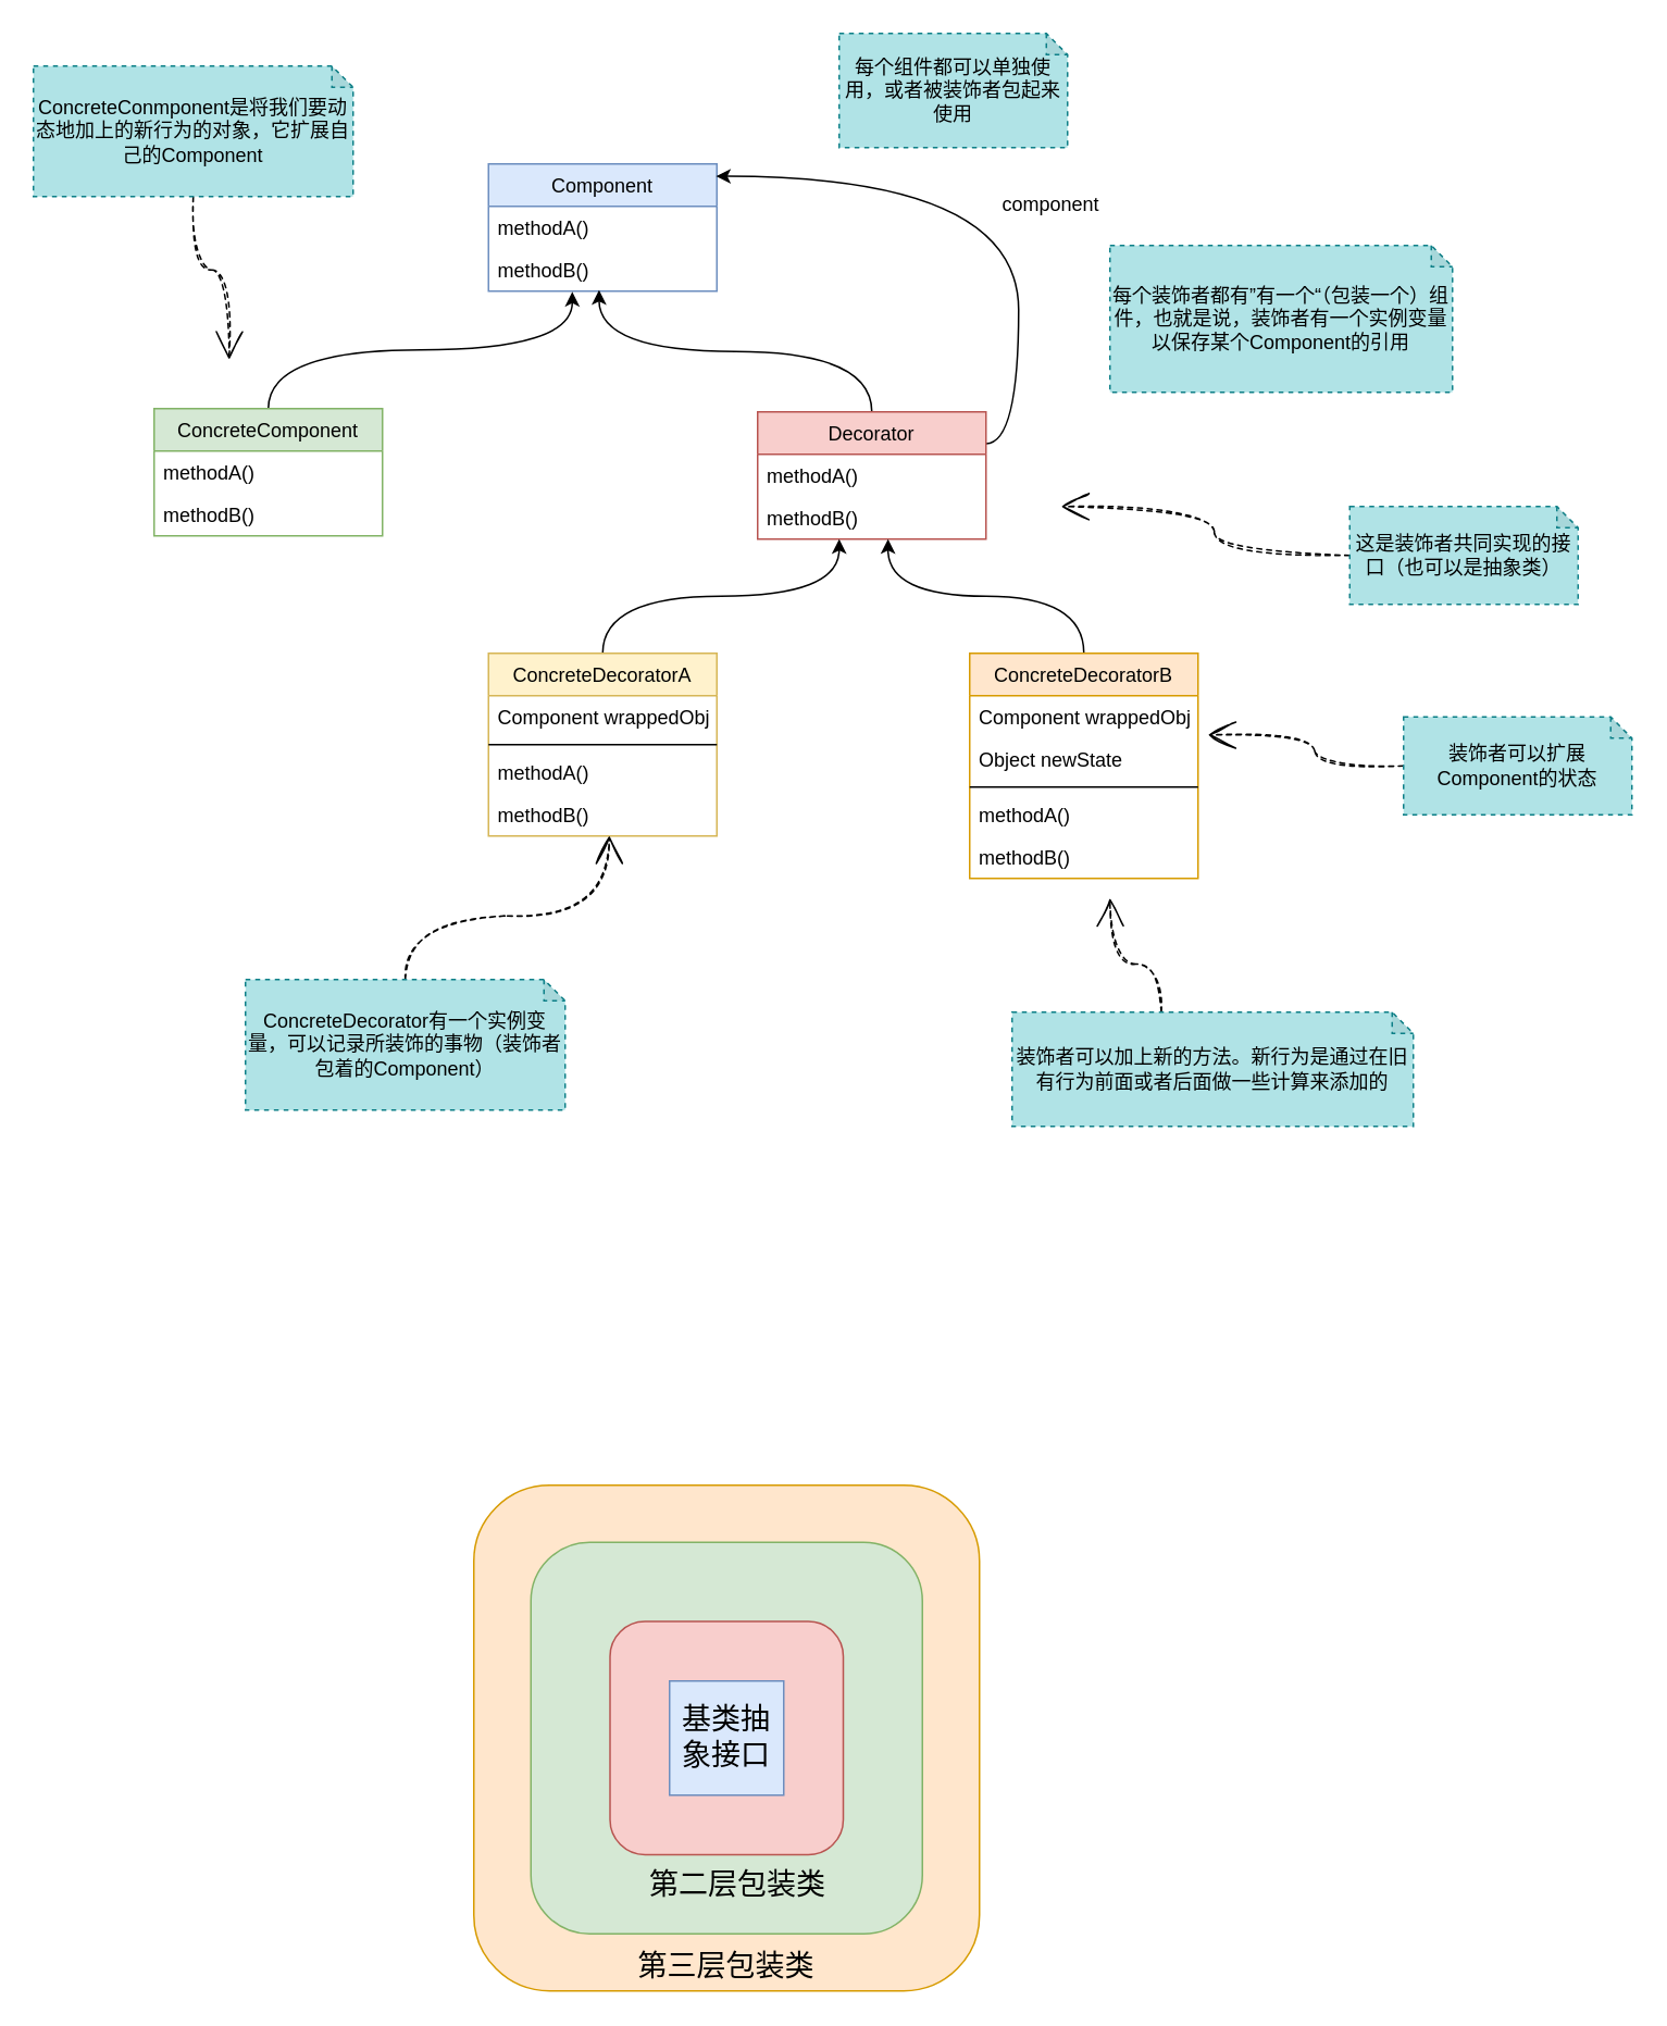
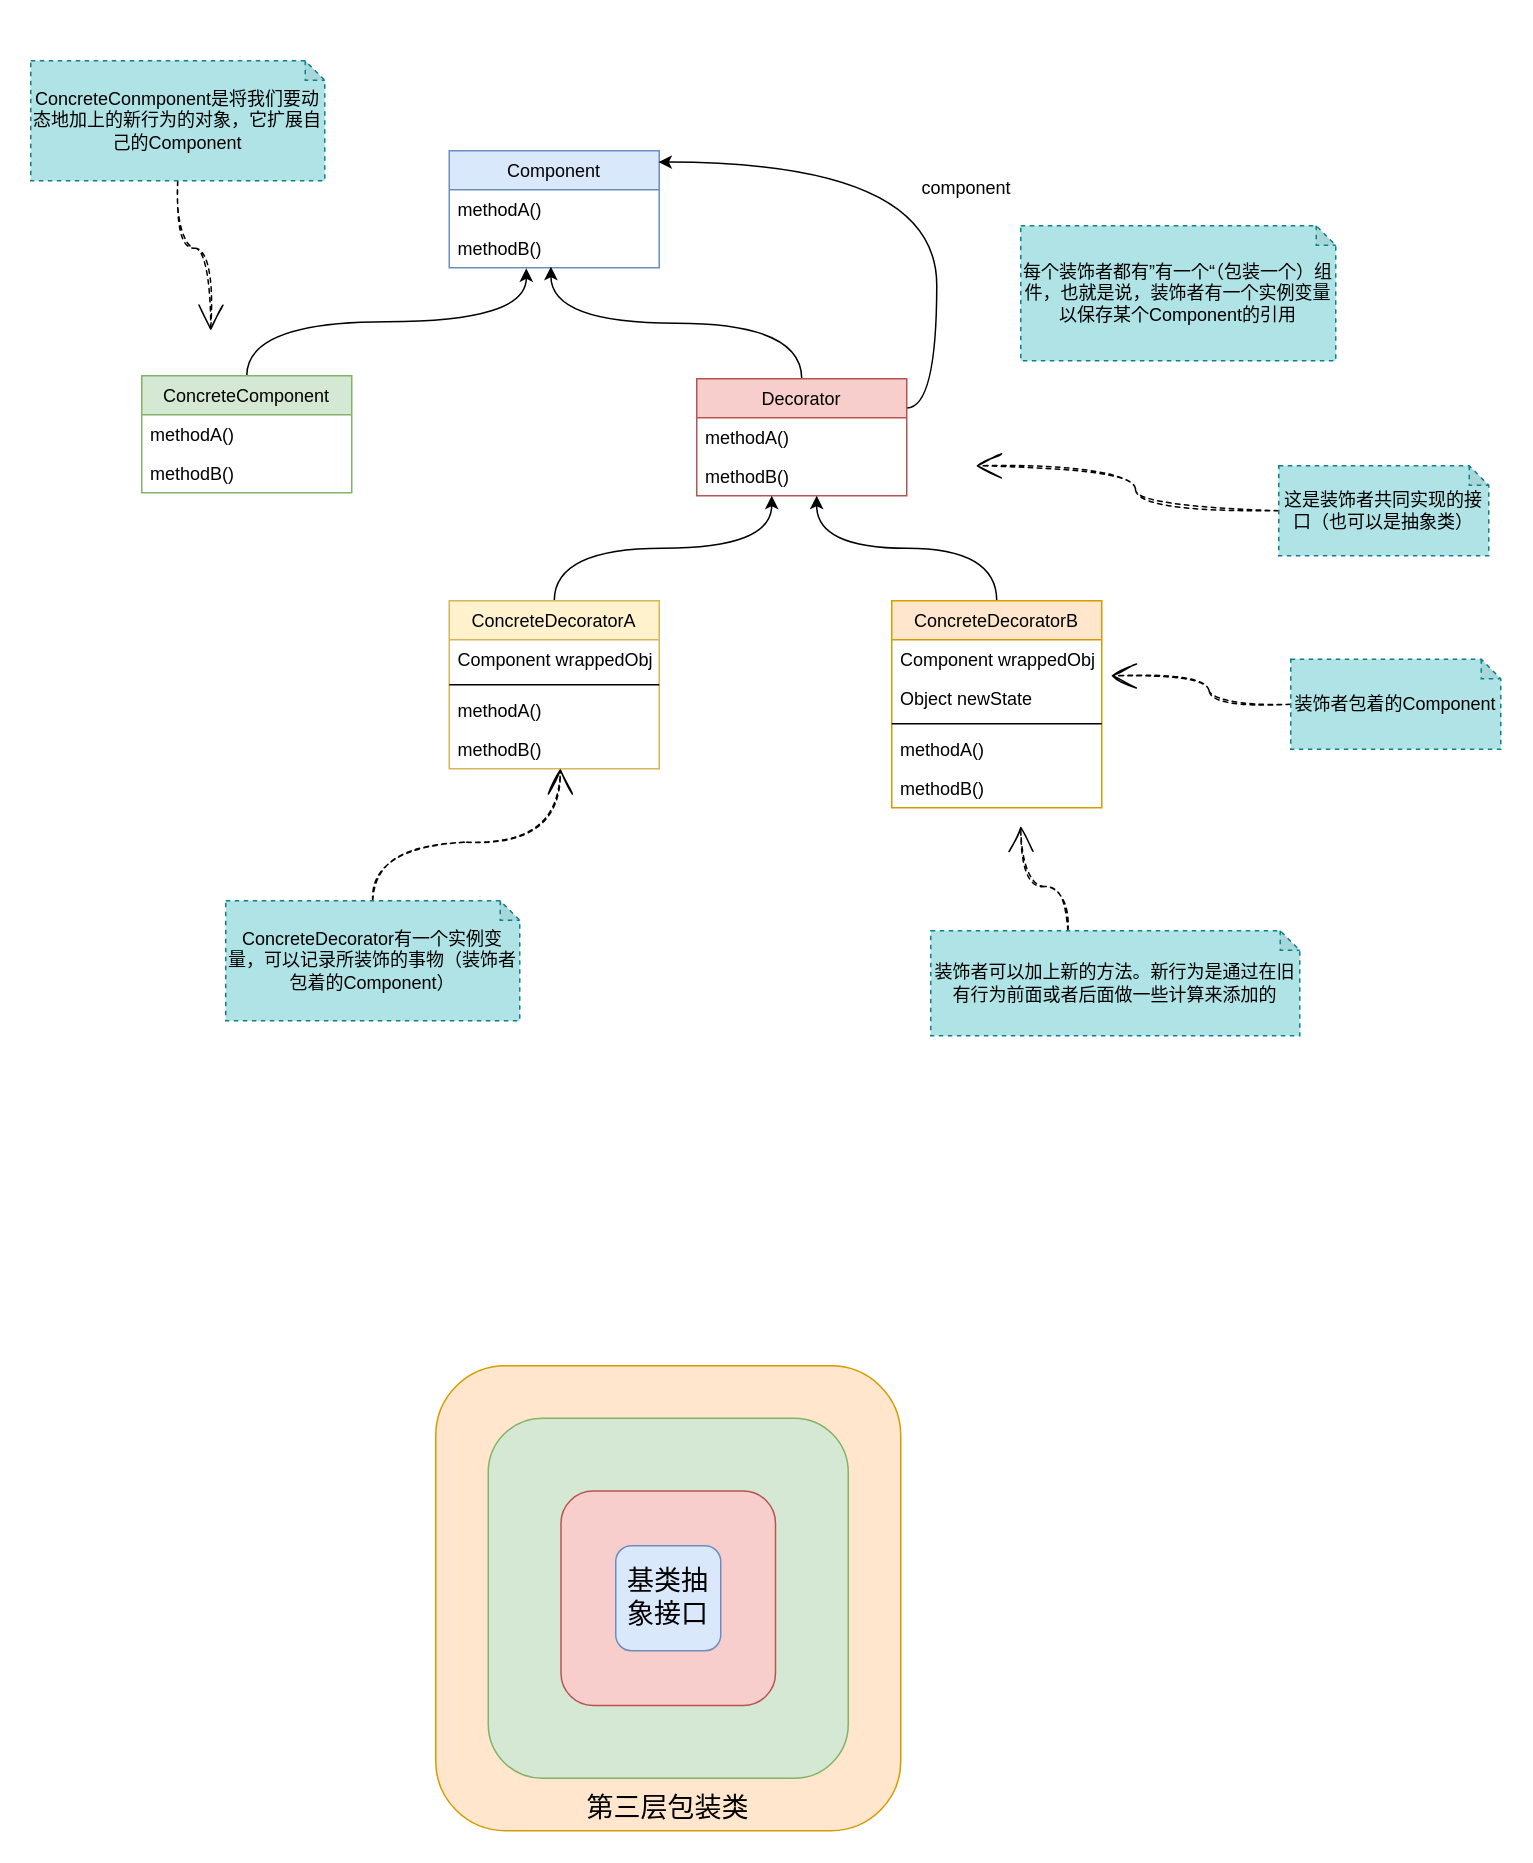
  <mxCell id="0" />
  <mxCell id="1" parent="0" />
  <mxCell id="2" value="" style="rounded=1;whiteSpace=wrap;html=1;fontSize=18;fillColor=#ffe6cc;strokeColor=#d79b00;" parent="1" vertex="1"><mxGeometry x="290" y="910" width="310" height="310" as="geometry" /></mxCell>
  <mxCell id="3" value="" style="rounded=1;whiteSpace=wrap;html=1;fontSize=18;fillColor=#d5e8d4;strokeColor=#82b366;" parent="1" vertex="1"><mxGeometry x="325" y="945" width="240" height="240" as="geometry" /></mxCell>
  <mxCell id="4" value="" style="rounded=1;whiteSpace=wrap;html=1;fontSize=18;fillColor=#f8cecc;strokeColor=#b85450;" parent="1" vertex="1"><mxGeometry x="373.5" y="993.5" width="143" height="143" as="geometry" /></mxCell>
- <mxCell id="5" value="基类抽象接口" style="whiteSpace=wrap;html=1;fillColor=#dae8fc;strokeColor=#6c8ebf;fontSize=18;rounded=0;" parent="1" vertex="1"><mxGeometry x="410" y="1030" width="70" height="70" as="geometry" /></mxCell>
- <mxCell id="6" value="第二层包装类" style="text;html=1;strokeColor=none;fillColor=none;align=center;verticalAlign=middle;whiteSpace=wrap;rounded=0;fontSize=18;" parent="1" vertex="1"><mxGeometry x="386.5" y="1140" width="130" height="30" as="geometry" /></mxCell>
+ <mxCell id="5" value="基类抽象接口" style="rounded=1;whiteSpace=wrap;html=1;fillColor=#dae8fc;strokeColor=#6c8ebf;fontSize=18;" parent="1" vertex="1"><mxGeometry x="410" y="1030" width="70" height="70" as="geometry" /></mxCell>
  <mxCell id="7" value="第三层包装类" style="text;html=1;strokeColor=none;fillColor=none;align=center;verticalAlign=middle;whiteSpace=wrap;rounded=0;fontSize=18;" parent="1" vertex="1"><mxGeometry x="380" y="1190" width="130" height="30" as="geometry" /></mxCell>
  <mxCell id="8" value="Component" style="swimlane;fontStyle=0;childLayout=stackLayout;horizontal=1;startSize=26;fillColor=#dae8fc;horizontalStack=0;resizeParent=1;resizeParentMax=0;resizeLast=0;collapsible=1;marginBottom=0;strokeColor=#6c8ebf;" vertex="1" parent="1"><mxGeometry x="299" y="100" width="140" height="78" as="geometry" /></mxCell>
  <mxCell id="9" value="methodA()" style="text;strokeColor=none;fillColor=none;align=left;verticalAlign=top;spacingLeft=4;spacingRight=4;overflow=hidden;rotatable=0;points=[[0,0.5],[1,0.5]];portConstraint=eastwest;" vertex="1" parent="8"><mxGeometry y="26" width="140" height="26" as="geometry" /></mxCell>
  <mxCell id="10" value="methodB()" style="text;strokeColor=none;fillColor=none;align=left;verticalAlign=top;spacingLeft=4;spacingRight=4;overflow=hidden;rotatable=0;points=[[0,0.5],[1,0.5]];portConstraint=eastwest;" vertex="1" parent="8"><mxGeometry y="52" width="140" height="26" as="geometry" /></mxCell>
  <mxCell id="11" style="edgeStyle=orthogonalEdgeStyle;curved=1;rounded=0;orthogonalLoop=1;jettySize=auto;html=1;exitX=0.5;exitY=0;exitDx=0;exitDy=0;entryX=0.367;entryY=1.016;entryDx=0;entryDy=0;entryPerimeter=0;" edge="1" parent="1" source="12" target="10"><mxGeometry relative="1" as="geometry" /></mxCell>
  <mxCell id="12" value="ConcreteComponent" style="swimlane;fontStyle=0;childLayout=stackLayout;horizontal=1;startSize=26;fillColor=#d5e8d4;horizontalStack=0;resizeParent=1;resizeParentMax=0;resizeLast=0;collapsible=1;marginBottom=0;strokeColor=#82b366;" vertex="1" parent="1"><mxGeometry x="94" y="250" width="140" height="78" as="geometry" /></mxCell>
  <mxCell id="13" value="methodA()" style="text;strokeColor=none;fillColor=none;align=left;verticalAlign=top;spacingLeft=4;spacingRight=4;overflow=hidden;rotatable=0;points=[[0,0.5],[1,0.5]];portConstraint=eastwest;" vertex="1" parent="12"><mxGeometry y="26" width="140" height="26" as="geometry" /></mxCell>
  <mxCell id="14" value="methodB()" style="text;strokeColor=none;fillColor=none;align=left;verticalAlign=top;spacingLeft=4;spacingRight=4;overflow=hidden;rotatable=0;points=[[0,0.5],[1,0.5]];portConstraint=eastwest;" vertex="1" parent="12"><mxGeometry y="52" width="140" height="26" as="geometry" /></mxCell>
  <mxCell id="15" style="edgeStyle=orthogonalEdgeStyle;curved=1;rounded=0;orthogonalLoop=1;jettySize=auto;html=1;exitX=0.5;exitY=0;exitDx=0;exitDy=0;entryX=0.484;entryY=0.973;entryDx=0;entryDy=0;entryPerimeter=0;" edge="1" parent="1" source="17" target="10"><mxGeometry relative="1" as="geometry" /></mxCell>
  <mxCell id="16" style="edgeStyle=orthogonalEdgeStyle;curved=1;rounded=0;orthogonalLoop=1;jettySize=auto;html=1;exitX=1;exitY=0.25;exitDx=0;exitDy=0;entryX=0.996;entryY=0.097;entryDx=0;entryDy=0;entryPerimeter=0;" edge="1" parent="1" source="17" target="8"><mxGeometry relative="1" as="geometry" /></mxCell>
  <mxCell id="17" value="Decorator" style="swimlane;fontStyle=0;childLayout=stackLayout;horizontal=1;startSize=26;fillColor=#f8cecc;horizontalStack=0;resizeParent=1;resizeParentMax=0;resizeLast=0;collapsible=1;marginBottom=0;strokeColor=#b85450;" vertex="1" parent="1"><mxGeometry x="464" y="252" width="140" height="78" as="geometry" /></mxCell>
  <mxCell id="18" value="methodA()" style="text;strokeColor=none;fillColor=none;align=left;verticalAlign=top;spacingLeft=4;spacingRight=4;overflow=hidden;rotatable=0;points=[[0,0.5],[1,0.5]];portConstraint=eastwest;" vertex="1" parent="17"><mxGeometry y="26" width="140" height="26" as="geometry" /></mxCell>
  <mxCell id="19" value="methodB()" style="text;strokeColor=none;fillColor=none;align=left;verticalAlign=top;spacingLeft=4;spacingRight=4;overflow=hidden;rotatable=0;points=[[0,0.5],[1,0.5]];portConstraint=eastwest;" vertex="1" parent="17"><mxGeometry y="52" width="140" height="26" as="geometry" /></mxCell>
  <mxCell id="20" style="edgeStyle=orthogonalEdgeStyle;rounded=0;orthogonalLoop=1;jettySize=auto;html=1;exitX=0.5;exitY=0;exitDx=0;exitDy=0;entryX=0.357;entryY=1;entryDx=0;entryDy=0;entryPerimeter=0;curved=1;" edge="1" parent="1" source="21" target="19"><mxGeometry relative="1" as="geometry" /></mxCell>
  <mxCell id="21" value="ConcreteDecoratorA" style="swimlane;fontStyle=0;childLayout=stackLayout;horizontal=1;startSize=26;fillColor=#fff2cc;horizontalStack=0;resizeParent=1;resizeParentMax=0;resizeLast=0;collapsible=1;marginBottom=0;strokeColor=#d6b656;" vertex="1" parent="1"><mxGeometry x="299" y="400" width="140" height="112" as="geometry" /></mxCell>
  <mxCell id="22" value="Component wrappedObj" style="text;strokeColor=none;fillColor=none;align=left;verticalAlign=top;spacingLeft=4;spacingRight=4;overflow=hidden;rotatable=0;points=[[0,0.5],[1,0.5]];portConstraint=eastwest;" vertex="1" parent="21"><mxGeometry y="26" width="140" height="26" as="geometry" /></mxCell>
  <mxCell id="23" value="" style="line;strokeWidth=1;fillColor=none;align=left;verticalAlign=middle;spacingTop=-1;spacingLeft=3;spacingRight=3;rotatable=0;labelPosition=right;points=[];portConstraint=eastwest;" vertex="1" parent="21"><mxGeometry y="52" width="140" height="8" as="geometry" /></mxCell>
  <mxCell id="24" value="methodA()" style="text;strokeColor=none;fillColor=none;align=left;verticalAlign=top;spacingLeft=4;spacingRight=4;overflow=hidden;rotatable=0;points=[[0,0.5],[1,0.5]];portConstraint=eastwest;" vertex="1" parent="21"><mxGeometry y="60" width="140" height="26" as="geometry" /></mxCell>
  <mxCell id="25" value="methodB()" style="text;strokeColor=none;fillColor=none;align=left;verticalAlign=top;spacingLeft=4;spacingRight=4;overflow=hidden;rotatable=0;points=[[0,0.5],[1,0.5]];portConstraint=eastwest;" vertex="1" parent="21"><mxGeometry y="86" width="140" height="26" as="geometry" /></mxCell>
  <mxCell id="26" style="edgeStyle=orthogonalEdgeStyle;curved=1;rounded=0;orthogonalLoop=1;jettySize=auto;html=1;exitX=0.5;exitY=0;exitDx=0;exitDy=0;entryX=0.571;entryY=1;entryDx=0;entryDy=0;entryPerimeter=0;" edge="1" parent="1" source="27" target="19"><mxGeometry relative="1" as="geometry" /></mxCell>
  <mxCell id="27" value="ConcreteDecoratorB" style="swimlane;fontStyle=0;childLayout=stackLayout;horizontal=1;startSize=26;fillColor=#ffe6cc;horizontalStack=0;resizeParent=1;resizeParentMax=0;resizeLast=0;collapsible=1;marginBottom=0;strokeColor=#d79b00;" vertex="1" parent="1"><mxGeometry x="594" y="400" width="140" height="138" as="geometry" /></mxCell>
  <mxCell id="28" value="Component wrappedObj" style="text;strokeColor=none;fillColor=none;align=left;verticalAlign=top;spacingLeft=4;spacingRight=4;overflow=hidden;rotatable=0;points=[[0,0.5],[1,0.5]];portConstraint=eastwest;" vertex="1" parent="27"><mxGeometry y="26" width="140" height="26" as="geometry" /></mxCell>
  <mxCell id="29" value="Object newState" style="text;strokeColor=none;fillColor=none;align=left;verticalAlign=top;spacingLeft=4;spacingRight=4;overflow=hidden;rotatable=0;points=[[0,0.5],[1,0.5]];portConstraint=eastwest;" vertex="1" parent="27"><mxGeometry y="52" width="140" height="26" as="geometry" /></mxCell>
  <mxCell id="30" value="" style="line;strokeWidth=1;fillColor=none;align=left;verticalAlign=middle;spacingTop=-1;spacingLeft=3;spacingRight=3;rotatable=0;labelPosition=right;points=[];portConstraint=eastwest;" vertex="1" parent="27"><mxGeometry y="78" width="140" height="8" as="geometry" /></mxCell>
  <mxCell id="31" value="methodA()" style="text;strokeColor=none;fillColor=none;align=left;verticalAlign=top;spacingLeft=4;spacingRight=4;overflow=hidden;rotatable=0;points=[[0,0.5],[1,0.5]];portConstraint=eastwest;" vertex="1" parent="27"><mxGeometry y="86" width="140" height="26" as="geometry" /></mxCell>
  <mxCell id="32" value="methodB()" style="text;strokeColor=none;fillColor=none;align=left;verticalAlign=top;spacingLeft=4;spacingRight=4;overflow=hidden;rotatable=0;points=[[0,0.5],[1,0.5]];portConstraint=eastwest;" vertex="1" parent="27"><mxGeometry y="112" width="140" height="26" as="geometry" /></mxCell>
- <mxCell id="33" value="每个组件都可以单独使用，或者被装饰者包起来使用" style="shape=note;whiteSpace=wrap;html=1;backgroundOutline=1;darkOpacity=0.05;size=13;fillColor=#b0e3e6;strokeColor=#0e8088;dashed=1;" vertex="1" parent="1"><mxGeometry x="514" y="20" width="140" height="70" as="geometry" /></mxCell>
  <mxCell id="34" value="component" style="text;html=1;strokeColor=none;fillColor=none;align=center;verticalAlign=middle;whiteSpace=wrap;rounded=0;dashed=1;" vertex="1" parent="1"><mxGeometry x="614" y="110" width="60" height="30" as="geometry" /></mxCell>
  <mxCell id="35" style="edgeStyle=orthogonalEdgeStyle;curved=1;rounded=0;sketch=1;orthogonalLoop=1;jettySize=auto;html=1;exitX=0;exitY=0.5;exitDx=0;exitDy=0;exitPerimeter=0;dashed=1;endArrow=open;endFill=0;endSize=15;" edge="1" parent="1" source="36"><mxGeometry relative="1" as="geometry"><mxPoint x="650" y="310" as="targetPoint" /></mxGeometry></mxCell>
- <mxCell id="36" value="这是装饰者共同实现的接口（也可以是抽象类）" style="shape=note;whiteSpace=wrap;html=1;backgroundOutline=1;darkOpacity=0.05;size=13;fillColor=#b0e3e6;strokeColor=#0e8088;dashed=1;" vertex="1" parent="1"><mxGeometry x="827" y="310" width="140" height="60" as="geometry" /></mxCell>
+ <mxCell id="36" value="这是装饰者共同实现的接口（也可以是抽象类）" style="shape=note;whiteSpace=wrap;html=1;backgroundOutline=1;darkOpacity=0.05;size=13;fillColor=#b0e3e6;strokeColor=#0e8088;dashed=1;" vertex="1" parent="1"><mxGeometry x="852" y="310" width="140" height="60" as="geometry" /></mxCell>
  <mxCell id="37" style="edgeStyle=orthogonalEdgeStyle;curved=1;rounded=0;sketch=1;orthogonalLoop=1;jettySize=auto;html=1;exitX=0;exitY=0.5;exitDx=0;exitDy=0;exitPerimeter=0;dashed=1;endArrow=open;endFill=0;endSize=15;" edge="1" parent="1" source="38"><mxGeometry relative="1" as="geometry"><mxPoint x="740" y="450" as="targetPoint" /></mxGeometry></mxCell>
- <mxCell id="38" value="装饰者可以扩展Component的状态" style="shape=note;whiteSpace=wrap;html=1;backgroundOutline=1;darkOpacity=0.05;size=13;fillColor=#b0e3e6;strokeColor=#0e8088;dashed=1;" vertex="1" parent="1"><mxGeometry x="860" y="439" width="140" height="60" as="geometry" /></mxCell>
+ <mxCell id="38" value="装饰者包着的Component" style="shape=note;whiteSpace=wrap;html=1;backgroundOutline=1;darkOpacity=0.05;size=13;fillColor=#b0e3e6;strokeColor=#0e8088;dashed=1;" vertex="1" parent="1"><mxGeometry x="860" y="439" width="140" height="60" as="geometry" /></mxCell>
  <mxCell id="39" style="edgeStyle=orthogonalEdgeStyle;curved=1;rounded=0;sketch=1;orthogonalLoop=1;jettySize=auto;html=1;exitX=0;exitY=0;exitDx=91.5;exitDy=0;exitPerimeter=0;dashed=1;endArrow=open;endFill=0;endSize=15;" edge="1" parent="1" source="40"><mxGeometry relative="1" as="geometry"><mxPoint x="680" y="550" as="targetPoint" /></mxGeometry></mxCell>
  <mxCell id="40" value="装饰者可以加上新的方法。新行为是通过在旧有行为前面或者后面做一些计算来添加的" style="shape=note;whiteSpace=wrap;html=1;backgroundOutline=1;darkOpacity=0.05;size=13;fillColor=#b0e3e6;strokeColor=#0e8088;dashed=1;" vertex="1" parent="1"><mxGeometry x="620" y="620" width="246" height="70" as="geometry" /></mxCell>
  <mxCell id="41" style="edgeStyle=orthogonalEdgeStyle;curved=1;rounded=0;sketch=1;orthogonalLoop=1;jettySize=auto;html=1;exitX=0.5;exitY=0;exitDx=0;exitDy=0;exitPerimeter=0;entryX=0.529;entryY=0.989;entryDx=0;entryDy=0;entryPerimeter=0;dashed=1;endArrow=open;endFill=0;endSize=15;" edge="1" parent="1" source="42" target="25"><mxGeometry relative="1" as="geometry" /></mxCell>
  <mxCell id="42" value="ConcreteDecorator有一个实例变量，可以记录所装饰的事物（装饰者包着的Component）" style="shape=note;whiteSpace=wrap;html=1;backgroundOutline=1;darkOpacity=0.05;size=13;fillColor=#b0e3e6;strokeColor=#0e8088;dashed=1;" vertex="1" parent="1"><mxGeometry x="150" y="600" width="196" height="80" as="geometry" /></mxCell>
  <mxCell id="43" style="edgeStyle=orthogonalEdgeStyle;curved=1;rounded=0;sketch=1;orthogonalLoop=1;jettySize=auto;html=1;exitX=0.5;exitY=1;exitDx=0;exitDy=0;exitPerimeter=0;dashed=1;endArrow=open;endFill=0;endSize=15;" edge="1" parent="1" source="44"><mxGeometry relative="1" as="geometry"><mxPoint x="140" y="220" as="targetPoint" /></mxGeometry></mxCell>
  <mxCell id="44" value="ConcreteConmponent是将我们要动态地加上的新行为的对象，它扩展自己的Component" style="shape=note;whiteSpace=wrap;html=1;backgroundOutline=1;darkOpacity=0.05;size=13;fillColor=#b0e3e6;strokeColor=#0e8088;dashed=1;" vertex="1" parent="1"><mxGeometry x="20" y="40" width="196" height="80" as="geometry" /></mxCell>
  <mxCell id="45" value="每个装饰者都有”有一个“（包装一个）组件，也就是说，装饰者有一个实例变量以保存某个Component的引用" style="shape=note;whiteSpace=wrap;html=1;backgroundOutline=1;darkOpacity=0.05;size=13;fillColor=#b0e3e6;strokeColor=#0e8088;dashed=1;" vertex="1" parent="1"><mxGeometry x="680" y="150" width="210" height="90" as="geometry" /></mxCell>
